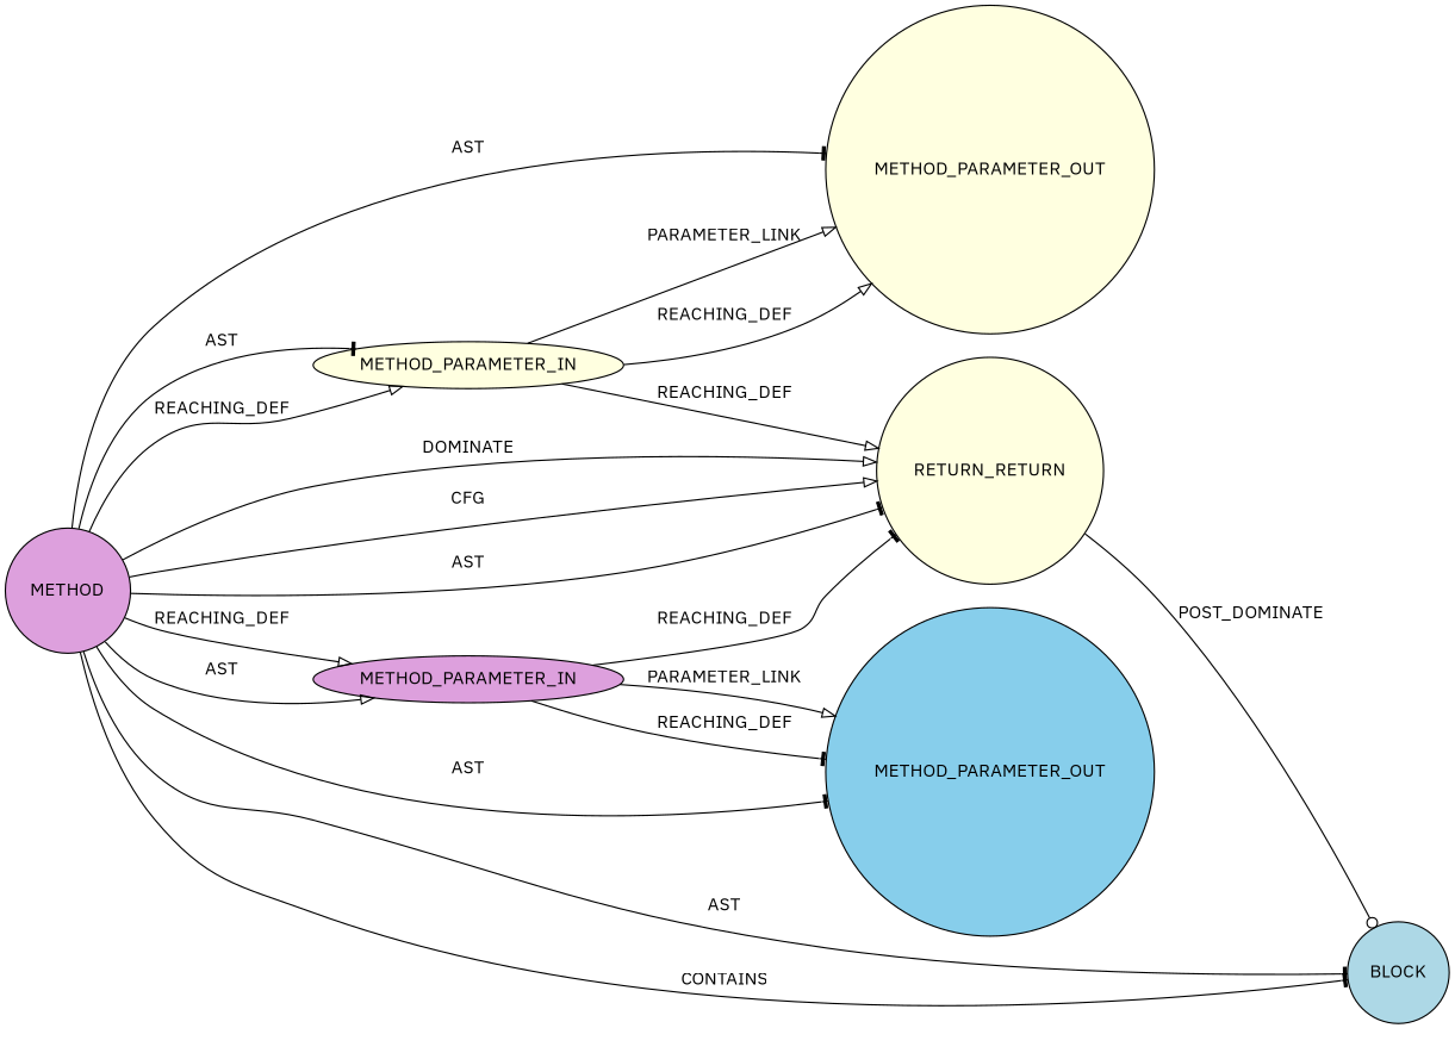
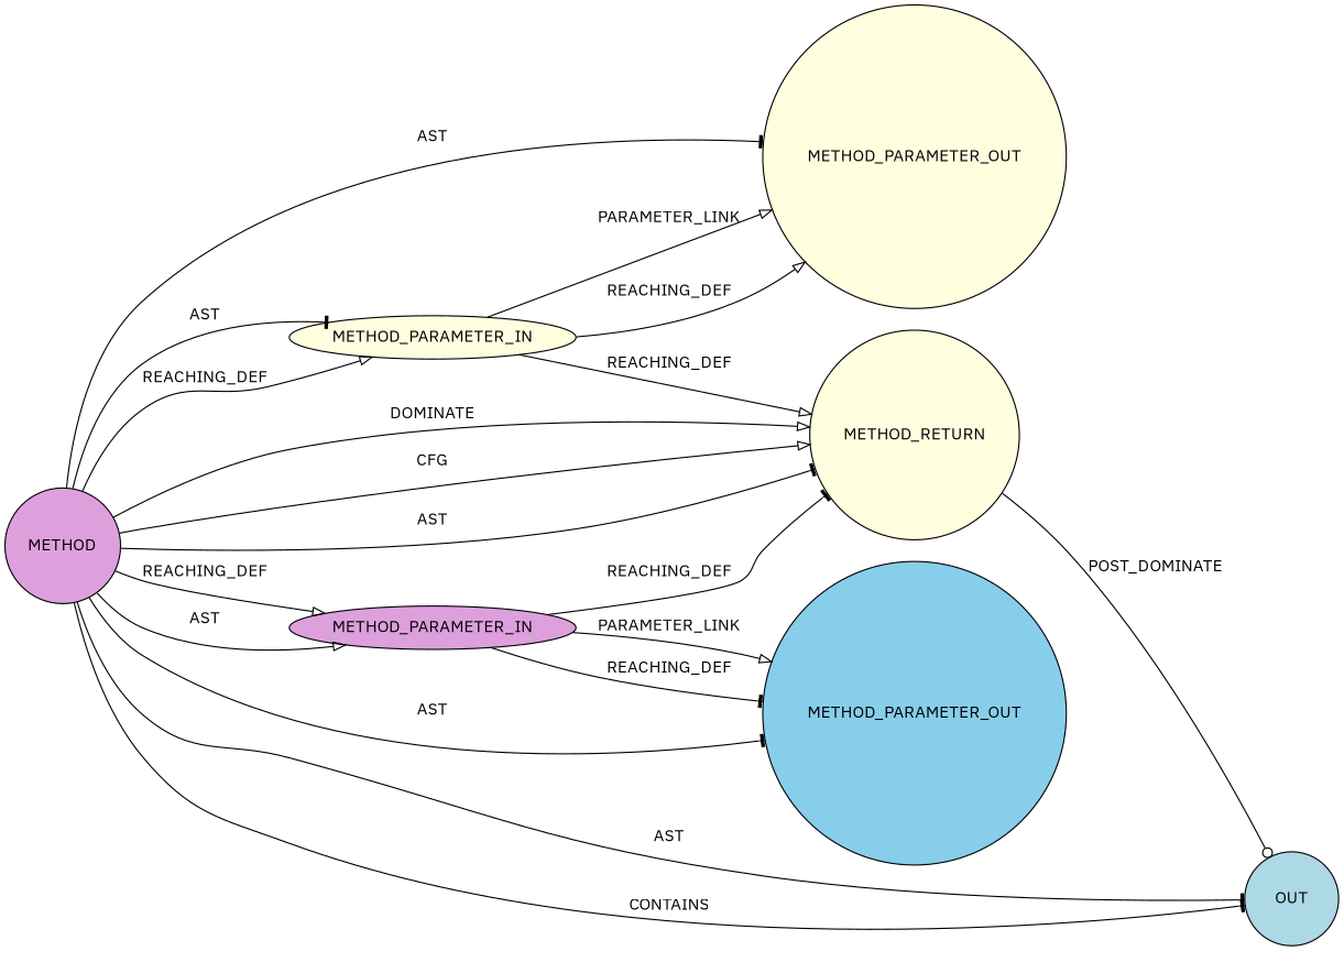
  digraph {
    fontname="IBM Plex Sans"
    rankdir=LR
    node [CODE="<empty>" ORDER=1 TYPE_FULL_NAME=ANY fillcolor=lightyellow fontname="IBM Plex Sans" shape=circle style=filled EVALUATION_STRATEGY=BY_VALUE IS_VARIADIC=false]
    edge [arrowhead=onormal fontname="IBM Plex Sans"]
-   n1 [ARGUMENT_INDEX=1 fillcolor=lightblue label=BLOCK EVALUATION_STRATEGY="" IS_VARIADIC=""]
+   n1 [ARGUMENT_INDEX=1 fillcolor=lightblue label=OUT EVALUATION_STRATEGY="" IS_VARIADIC=""]
    n2 [CODE=p1 INDEX=1 NAME=p1 label=METHOD_PARAMETER_IN shape=ellipse]
-   n3 [CODE=RET ORDER=2 label=RETURN_RETURN IS_VARIADIC=""]
+   n3 [CODE=RET ORDER=2 label=METHOD_RETURN IS_VARIADIC=""]
    n4 [CODE=p1 INDEX=1 NAME=p1 label=METHOD_PARAMETER_OUT]
    n5 [AST_PARENT_FULL_NAME="<global>" AST_PARENT_TYPE=NAMESPACE_BLOCK FILENAME="<empty>" FULL_NAME=sg_init_table IS_EXTERNAL=true NAME=sg_init_table ORDER=0 fillcolor=plum label=METHOD TYPE_FULL_NAME="" EVALUATION_STRATEGY="" IS_VARIADIC=""]
    n6 [CODE=p2 INDEX=2 NAME=p2 ORDER=2 fillcolor=plum label=METHOD_PARAMETER_IN shape=ellipse]
    n7 [CODE=p2 INDEX=2 NAME=p2 ORDER=2 fillcolor=skyblue label=METHOD_PARAMETER_OUT]
    n2 -> n3 [VARIABLE=p1 label=REACHING_DEF]
    n2 -> n4 [VARIABLE=p1 label=REACHING_DEF]
    n2 -> n4 [label=PARAMETER_LINK]
    n3 -> n1 [arrowhead=odot label=POST_DOMINATE]
    n5 -> n1 [arrowhead=tee label=AST]
    n5 -> n1 [arrowhead=tee label=CONTAINS]
    n5 -> n2 [arrowhead=tee label=AST]
    n5 -> n2 [label=REACHING_DEF]
    n5 -> n3 [label=CFG]
    n5 -> n3 [arrowhead=tee label=AST]
    n5 -> n3 [label=DOMINATE]
    n5 -> n4 [arrowhead=tee label=AST]
    n5 -> n6 [label=REACHING_DEF]
    n5 -> n6 [label=AST]
    n5 -> n7 [arrowhead=tee label=AST]
    n6 -> n3 [VARIABLE=p2 arrowhead=tee label=REACHING_DEF]
    n6 -> n7 [label=PARAMETER_LINK]
    n6 -> n7 [VARIABLE=p2 arrowhead=tee label=REACHING_DEF]
  }
